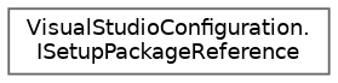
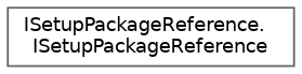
  digraph {
    rankdir=LR
-   n1 [color=grey40 fillcolor=white fontname=Helvetica fontsize=10 height=0.2 label="VisualStudioConfiguration.\lISetupPackageReference" shape=box style=filled width=0.4]
+   n1 [color=grey40 fillcolor=white fontname=Helvetica fontsize=10 height=0.2 label="ISetupPackageReference.\lISetupPackageReference" shape=box style=filled width=0.4]
  }
